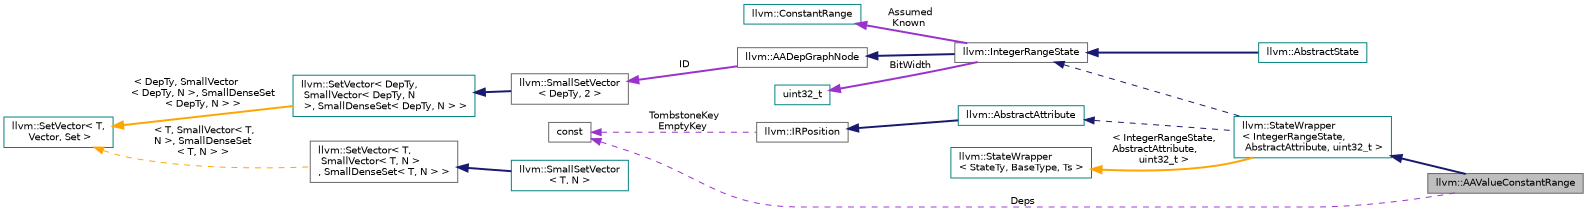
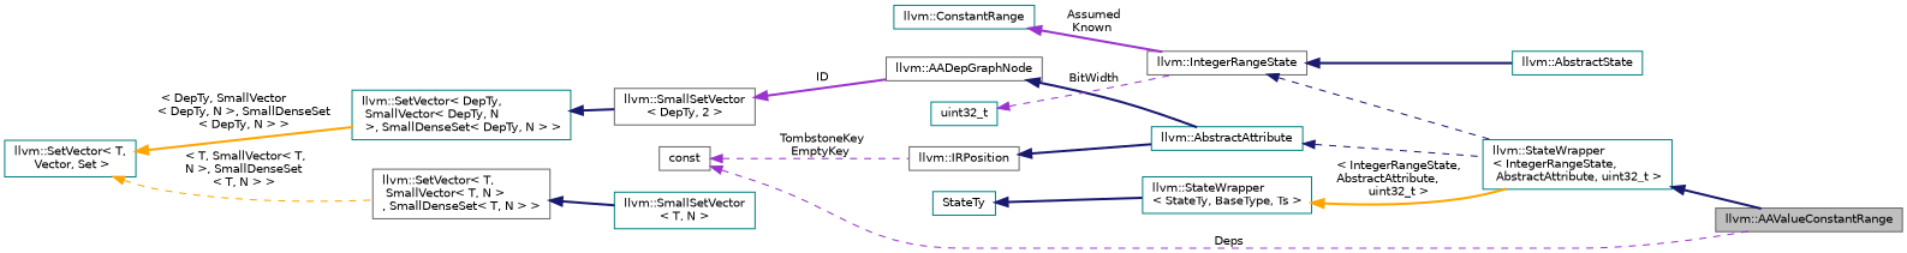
  digraph {
    rankdir=LR
    node [color=teal fontname=Helvetica fontsize=10 shape=record]
    edge [color=midnightblue dir=back fontname=Helvetica fontsize=10 labelfontname=Helvetica labelfontsize=10 style=bold]
    n1 [color=gray40 fillcolor=grey75 fontcolor=black height=0.2 label="llvm::AAValueConstantRange" style=filled width=0.4]
    n2 [height=0.2 label="llvm::StateWrapper\l\< IntegerRangeState,\l AbstractAttribute, uint32_t \>" width=0.4]
    n3 [height=0.2 label="llvm::AbstractAttribute" width=0.4]
    n4 [color=gray40 height=0.2 label="llvm::IRPosition" width=0.4]
    n5 [color=gray40 height=0.2 label=const width=0.4]
    n6 [color=gray40 height=0.2 label="llvm::AADepGraphNode" width=0.4]
    n7 [color=gray40 height=0.2 label="llvm::SmallSetVector\l\< DepTy, 2 \>" width=0.4]
    n8 [height=0.2 label="llvm::SetVector\< DepTy,\l SmallVector\< DepTy, N\l \>, SmallDenseSet\< DepTy, N \> \>" width=0.4]
    n9 [height=0.2 label="llvm::SetVector\< T,\l Vector, Set \>" width=0.4]
    n10 [color=gray40 height=0.2 label="llvm::SetVector\< T,\l SmallVector\< T, N \>\l, SmallDenseSet\< T, N \> \>" width=0.4]
    n11 [height=0.2 label="llvm::SmallSetVector\l\< T, N \>" width=0.4]
    n12 [color=gray40 height=0.2 label="llvm::IntegerRangeState" width=0.4]
    n13 [height=0.2 label="llvm::AbstractState" width=0.4]
    n14 [height=0.2 label=uint32_t width=0.4]
    n15 [height=0.2 label="llvm::ConstantRange" width=0.4]
    n16 [height=0.2 label="llvm::StateWrapper\l\< StateTy, BaseType, Ts \>" width=0.4]
+   n17 [height=0.2 label=StateTy width=0.4]
    n2 -> n1
    n3 -> n2 [style=dashed]
    n4 -> n3
    n5 -> n1 [color=darkorchid3 label=" Deps" style=dashed]
    n5 -> n4 [color=darkorchid3 label=" TombstoneKey\nEmptyKey" style=dashed]
-   n6 -> n12
+   n6 -> n3
    n7 -> n6 [color=darkorchid3 label=" ID"]
    n8 -> n7
    n9 -> n8 [color=orange label=" \< DepTy, SmallVector\l\< DepTy, N \>, SmallDenseSet\l\< DepTy, N \> \>"]
    n9 -> n10 [color=orange label=" \< T, SmallVector\< T,\l N \>, SmallDenseSet\l\< T, N \> \>" style=dashed]
    n10 -> n11
    n12 -> n2 [style=dashed]
    n12 -> n13
-   n14 -> n12 [color=darkorchid3 label=" BitWidth"]
+   n14 -> n12 [color=darkorchid3 label=" BitWidth" style=dashed]
    n15 -> n12 [color=darkorchid3 label=" Assumed\nKnown"]
    n16 -> n2 [color=orange label=" \< IntegerRangeState,\l AbstractAttribute,\l uint32_t \>"]
+   n17 -> n16
  }
